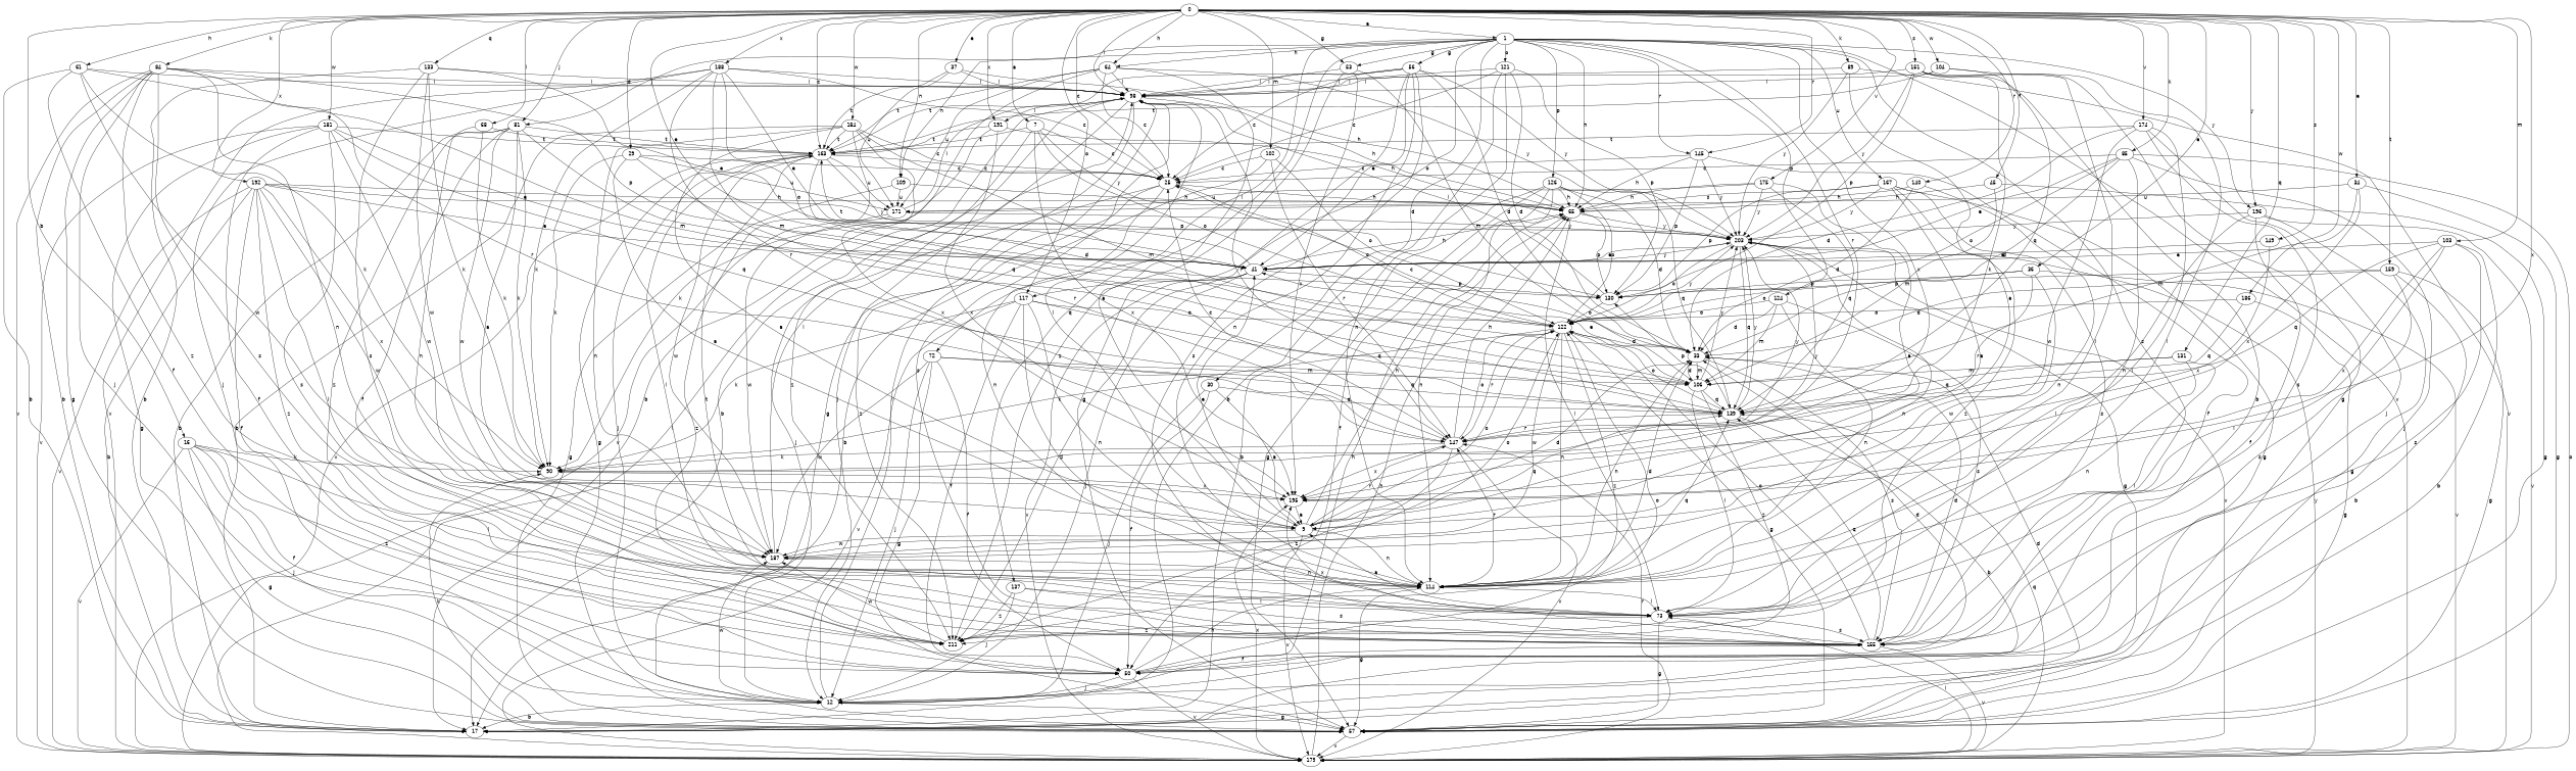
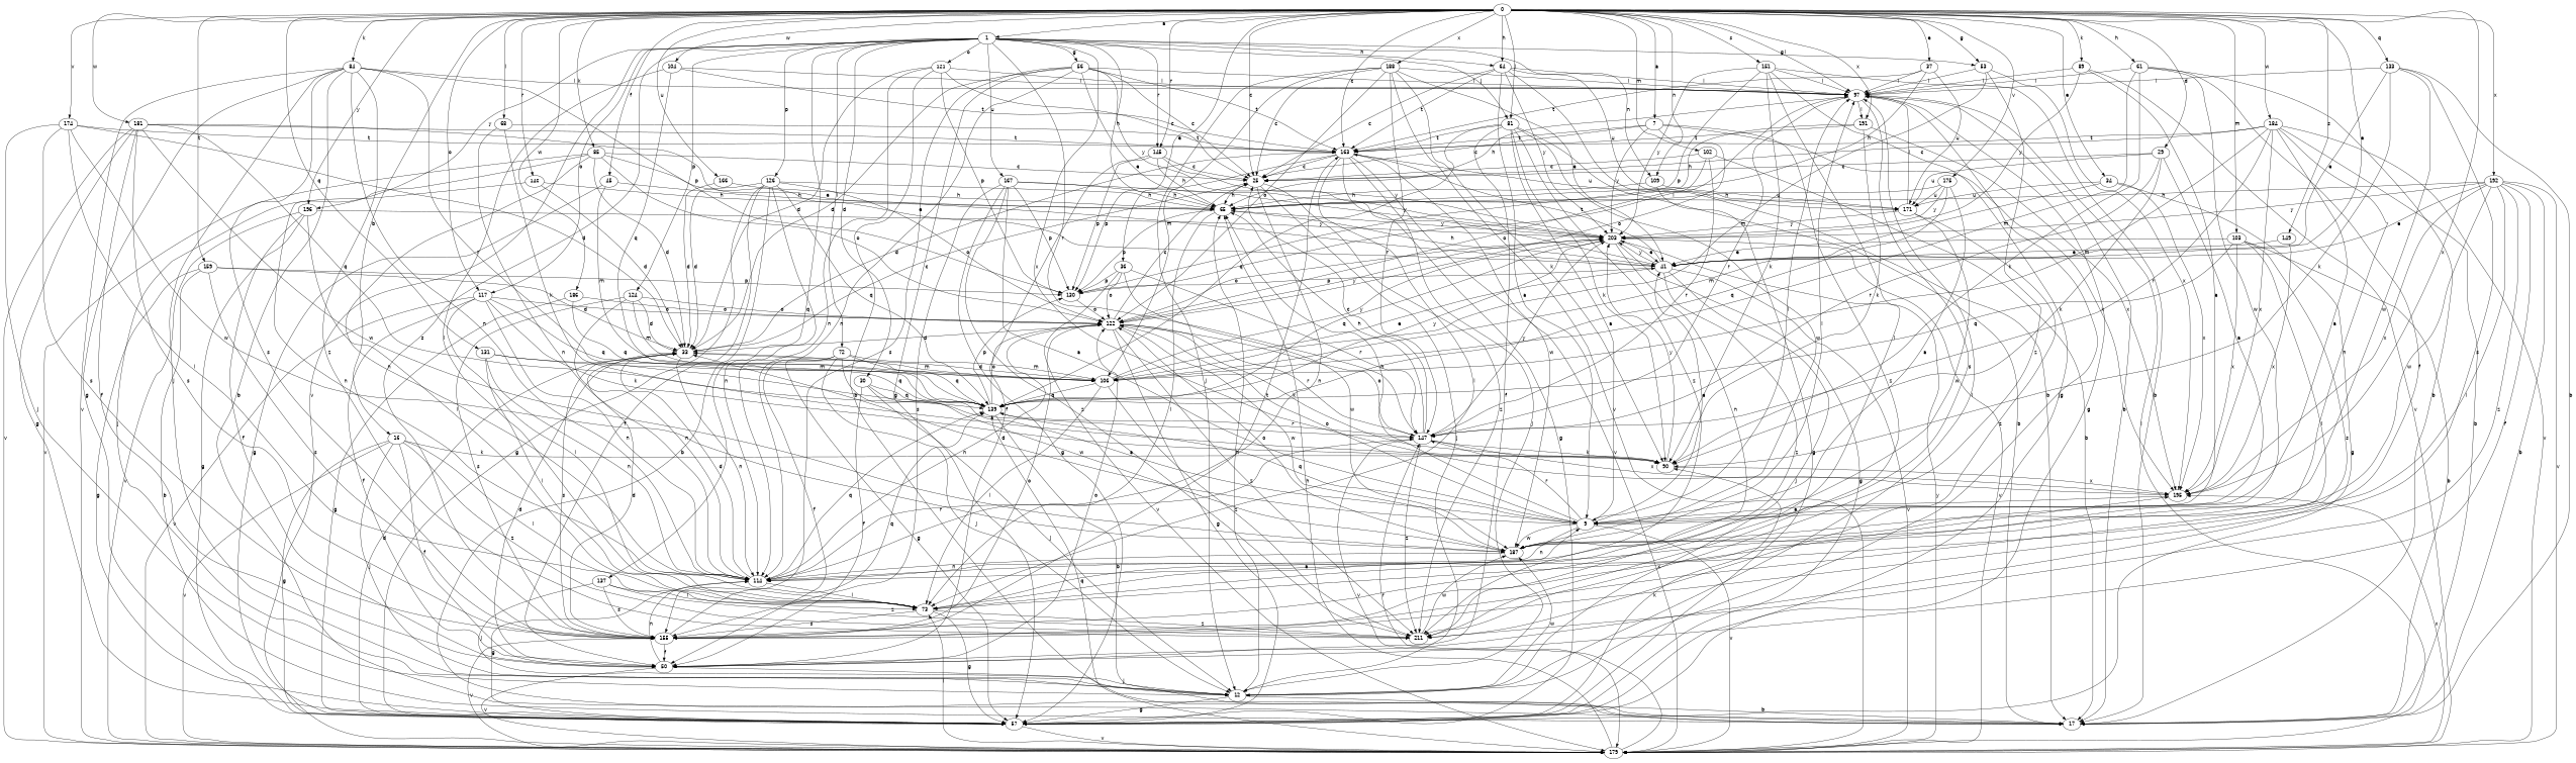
  strict digraph {
    fontname="DejaVu Sans"
    node [fontname="DejaVu Sans"]
    edge [fontname="DejaVu Sans"]
    0
    1
    7
    16
    25
    29
    34
    36
    37
    41
    45
    53
    61
    64
    68
    81
    84
    85
    89
-   98
+   98 [label=97]
    102
    103
    104
    109
    117
    131
    133
    140
    145
    149
    151
    159
    163
+   166
    174
    175
    181
    184
    186
    188
    191
    192
    195
    196
    30
    56
    65
    72
    121
    124
    126
    137
    147
    155
    167
    179
    122
    203
    211
    50
    57
    73
    n63 [label=12]
    90
    114
    9
    171
    106
    187
    130
    17
    139
    33
    0 -> 1 [label=a]
    0 -> 7 [label=a]
    0 -> 16 [label=b]
    0 -> 25 [label=c]
    0 -> 29 [label=d]
    0 -> 34 [label=e]
    0 -> 36 [label=e]
    0 -> 37 [label=e]
    0 -> 41 [label=e]
    0 -> 45 [label=f]
    0 -> 53 [label=g]
    0 -> 61 [label=h]
    0 -> 64 [label=h]
    0 -> 68 [label=i]
    0 -> 81 [label=j]
    0 -> 84 [label=k]
    0 -> 85 [label=k]
    0 -> 89 [label=k]
    0 -> 98 [label=l]
    0 -> 102 [label=m]
    0 -> 103 [label=m]
    0 -> 104 [label=w]
    0 -> 109 [label=n]
    0 -> 117 [label=o]
    0 -> 131 [label=q]
    0 -> 133 [label=q]
    0 -> 140 [label=r]
    0 -> 145 [label=r]
    0 -> 149 [label=s]
    0 -> 151 [label=s]
    0 -> 159 [label=t]
    0 -> 163 [label=c]
+   0 -> 166 [label=u]
    0 -> 174 [label=v]
    0 -> 175 [label=v]
    0 -> 181 [label=w]
    0 -> 184 [label=w]
    0 -> 186 [label=w]
    0 -> 188 [label=x]
    0 -> 191 [label=x]
    0 -> 192 [label=x]
    0 -> 195 [label=x]
    0 -> 196 [label=y]
    1 -> 53 [label=g]
    1 -> 64 [label=h]
    1 -> 81 [label=j]
    1 -> 109 [label=n]
    1 -> 117 [label=o]
    1 -> 145 [label=r]
    1 -> 195 [label=x]
    1 -> 196 [label=y]
    1 -> 30 [label=d]
    1 -> 56 [label=g]
    1 -> 65 [label=h]
    1 -> 72 [label=i]
    1 -> 121 [label=o]
    1 -> 124 [label=p]
    1 -> 126 [label=p]
    1 -> 137 [label=q]
    1 -> 147 [label=r]
    1 -> 155 [label=s]
    1 -> 167 [label=u]
    1 -> 179 [label=v]
    7 -> 25 [label=c]
    7 -> 163 [label=t]
    7 -> 195 [label=x]
    7 -> 122 [label=o]
    7 -> 203 [label=y]
    7 -> 211 [label=z]
    16 -> 179 [label=v]
    16 -> 211 [label=z]
    16 -> 50 [label=f]
    16 -> 57 [label=g]
    16 -> 73 [label=i]
    16 -> n63 [label=j]
    16 -> 90 [label=k]
    25 -> 65 [label=h]
    25 -> 211 [label=z]
    25 -> n63 [label=j]
    25 -> 114 [label=n]
    29 -> 25 [label=c]
    29 -> 147 [label=r]
    29 -> 90 [label=k]
    29 -> 9 [label=a]
    29 -> 171 [label=u]
    34 -> 195 [label=x]
    34 -> 57 [label=g]
    34 -> 171 [label=u]
    34 -> 106 [label=m]
    36 -> 147 [label=r]
    36 -> 179 [label=v]
    36 -> 122 [label=o]
    36 -> 187 [label=w]
    36 -> 130 [label=p]
    37 -> 98 [label=l]
    37 -> 163 [label=t]
    37 -> 65 [label=h]
    37 -> 171 [label=u]
    41 -> 163 [label=t]
    41 -> 65 [label=h]
    41 -> 179 [label=v]
    41 -> 203 [label=y]
    41 -> 211 [label=z]
    41 -> n63 [label=j]
    41 -> 130 [label=p]
    45 -> 65 [label=h]
    45 -> 57 [label=g]
    45 -> 106 [label=m]
    53 -> 98 [label=l]
    53 -> 195 [label=x]
    53 -> 211 [label=z]
    53 -> 106 [label=m]
    61 -> 98 [label=l]
    61 -> 50 [label=f]
    61 -> 90 [label=k]
    61 -> 106 [label=m]
    61 -> 187 [label=w]
    61 -> 17 [label=b]
    64 -> 25 [label=c]
    64 -> 98 [label=l]
    64 -> 163 [label=t]
    64 -> 203 [label=y]
    64 -> 9 [label=a]
    64 -> 171 [label=u]
    64 -> 17 [label=b]
    68 -> 163 [label=t]
    68 -> 90 [label=k]
    68 -> 114 [label=n]
    81 -> 163 [label=t]
    81 -> 211 [label=z]
    81 -> 50 [label=f]
    81 -> 90 [label=k]
    81 -> 9 [label=a]
    81 -> 187 [label=w]
    81 -> 17 [label=b]
    81 -> 139 [label=q]
    84 -> 98 [label=l]
    84 -> 147 [label=r]
    84 -> 155 [label=s]
    84 -> 179 [label=v]
    84 -> 211 [label=z]
    84 -> 57 [label=g]
    84 -> n63 [label=j]
    84 -> 114 [label=n]
    84 -> 130 [label=p]
    84 -> 17 [label=b]
    85 -> 25 [label=c]
    85 -> 41 [label=e]
-   85 -> 179 [label=o]
+   85 -> 179 [label=v]
    85 -> 122 [label=o]
    85 -> n63 [label=j]
    85 -> 114 [label=n]
    85 -> 33 [label=d]
    89 -> 98 [label=l]
    89 -> 179 [label=v]
    89 -> 203 [label=y]
    89 -> 9 [label=a]
    98 -> 191 [label=l]
    98 -> 65 [label=h]
    98 -> 147 [label=r]
    98 -> 155 [label=s]
    98 -> 57 [label=g]
    98 -> n63 [label=j]
    98 -> 17 [label=b]
    102 -> 25 [label=c]
    102 -> 147 [label=r]
    102 -> 122 [label=o]
    102 -> 17 [label=b]
    103 -> 41 [label=e]
    103 -> 195 [label=x]
    103 -> 155 [label=s]
    103 -> 73 [label=i]
    103 -> 17 [label=b]
    103 -> 139 [label=q]
    104 -> 98 [label=l]
    104 -> 163 [label=t]
    104 -> 73 [label=i]
    104 -> 139 [label=q]
    109 -> 65 [label=h]
    109 -> 57 [label=g]
    109 -> 171 [label=u]
    117 -> 179 [label=v]
    117 -> 122 [label=o]
    117 -> 50 [label=f]
    117 -> 73 [label=i]
    117 -> 90 [label=k]
    117 -> 114 [label=n]
    117 -> 139 [label=q]
    131 -> 73 [label=i]
    131 -> 114 [label=n]
    131 -> 106 [label=m]
    131 -> 139 [label=q]
    133 -> 41 [label=e]
    133 -> 98 [label=l]
    133 -> 155 [label=s]
    133 -> 90 [label=k]
    133 -> 187 [label=w]
    133 -> 17 [label=b]
    140 -> 65 [label=h]
    140 -> 114 [label=n]
    140 -> 33 [label=d]
    145 -> 25 [label=c]
    145 -> 65 [label=h]
    145 -> 203 [label=y]
    145 -> 50 [label=f]
    145 -> 130 [label=p]
    149 -> 41 [label=e]
    149 -> 195 [label=x]
    151 -> 98 [label=l]
    151 -> 203 [label=y]
    151 -> 57 [label=g]
    151 -> 73 [label=i]
    151 -> 90 [label=k]
    151 -> 130 [label=p]
    151 -> 17 [label=b]
    159 -> 155 [label=s]
    159 -> 57 [label=g]
    159 -> 130 [label=p]
    159 -> 17 [label=b]
    159 -> 33 [label=d]
    163 -> 25 [label=c]
    163 -> 179 [label=v]
    163 -> 57 [label=g]
    163 -> 73 [label=i]
    163 -> n63 [label=j]
    163 -> 171 [label=u]
    163 -> 187 [label=w]
    163 -> 130 [label=p]
    163 -> 33 [label=d]
+   166 -> 65 [label=h]
+   166 -> 33 [label=d]
    174 -> 163 [label=t]
    174 -> 155 [label=s]
    174 -> 73 [label=i]
    174 -> n63 [label=j]
    174 -> 187 [label=w]
    174 -> 33 [label=d]
    175 -> 65 [label=h]
    175 -> 203 [label=y]
    175 -> 9 [label=a]
    175 -> 171 [label=u]
    175 -> 139 [label=q]
    181 -> 41 [label=e]
    181 -> 163 [label=t]
    181 -> 155 [label=s]
    181 -> 179 [label=v]
    181 -> 50 [label=f]
    181 -> 57 [label=g]
    181 -> 187 [label=w]
    181 -> 139 [label=q]
    184 -> 25 [label=c]
    184 -> 163 [label=t]
    184 -> 195 [label=x]
+   184 -> 147 [label=r]
    184 -> 179 [label=v]
    184 -> 114 [label=n]
    184 -> 9 [label=a]
    184 -> 106 [label=m]
    184 -> 17 [label=b]
    186 -> 122 [label=o]
    186 -> 57 [label=g]
    186 -> 139 [label=q]
    188 -> 25 [label=c]
    188 -> 41 [label=e]
    188 -> 98 [label=l]
    188 -> 147 [label=r]
    188 -> 179 [label=v]
    188 -> 122 [label=o]
    188 -> n63 [label=j]
    188 -> 90 [label=k]
    188 -> 106 [label=m]
    191 -> 163 [label=t]
    191 -> 195 [label=x]
    191 -> 65 [label=h]
    191 -> 90 [label=k]
    192 -> 41 [label=e]
    192 -> 195 [label=x]
    192 -> 65 [label=h]
    192 -> 179 [label=v]
    192 -> 203 [label=y]
    192 -> 211 [label=z]
    192 -> 50 [label=f]
    192 -> 73 [label=i]
    192 -> 187 [label=w]
    192 -> 17 [label=b]
    195 -> 9 [label=a]
    196 -> 179 [label=v]
    196 -> 203 [label=y]
    196 -> 50 [label=f]
    196 -> 57 [label=g]
    196 -> 73 [label=i]
    30 -> 50 [label=f]
    30 -> n63 [label=j]
    30 -> 9 [label=a]
    30 -> 139 [label=q]
    56 -> 25 [label=c]
    56 -> 41 [label=e]
    56 -> 98 [label=l]
    56 -> 163 [label=t]
    56 -> 155 [label=s]
    56 -> 203 [label=y]
    56 -> 57 [label=g]
    56 -> 114 [label=n]
    56 -> 33 [label=d]
    65 -> 203 [label=y]
    65 -> 73 [label=i]
    65 -> 130 [label=p]
    72 -> 50 [label=f]
    72 -> 57 [label=g]
    72 -> n63 [label=j]
    72 -> 106 [label=m]
    72 -> 187 [label=w]
    72 -> 139 [label=q]
    121 -> 25 [label=c]
    121 -> 98 [label=l]
    121 -> 114 [label=n]
    121 -> 130 [label=p]
    121 -> 17 [label=b]
    121 -> 33 [label=d]
    124 -> 155 [label=s]
    124 -> 122 [label=o]
    124 -> 114 [label=n]
    124 -> 106 [label=m]
    124 -> 33 [label=d]
    126 -> 65 [label=h]
    126 -> 122 [label=o]
    126 -> 50 [label=f]
    126 -> 57 [label=g]
    126 -> 114 [label=n]
    126 -> 17 [label=b]
    126 -> 139 [label=q]
    126 -> 33 [label=d]
    137 -> 155 [label=s]
    137 -> 211 [label=z]
    137 -> 73 [label=i]
    137 -> n63 [label=j]
    147 -> 25 [label=c]
    147 -> 195 [label=x]
    147 -> 65 [label=h]
    147 -> 179 [label=v]
    147 -> 122 [label=o]
    147 -> 203 [label=y]
    147 -> 211 [label=z]
    147 -> 90 [label=k]
    155 -> 163 [label=t]
    155 -> 195 [label=x]
    155 -> 179 [label=v]
    155 -> 122 [label=o]
    155 -> 50 [label=f]
    155 -> 139 [label=q]
    155 -> 33 [label=d]
-   167 -> 65 [label=s]
+   167 -> 65 [label=h]
    167 -> 155 [label=s]
    167 -> 203 [label=y]
    167 -> 211 [label=z]
    167 -> 57 [label=g]
    167 -> 9 [label=a]
    167 -> 130 [label=p]
    179 -> 98 [label=l]
    179 -> 195 [label=x]
    179 -> 65 [label=h]
    179 -> 147 [label=r]
    179 -> 203 [label=y]
    179 -> 73 [label=i]
    179 -> 139 [label=q]
    122 -> 25 [label=c]
    122 -> 147 [label=r]
    122 -> 203 [label=y]
    122 -> 211 [label=z]
    122 -> 57 [label=g]
    122 -> 90 [label=k]
    122 -> 114 [label=n]
    122 -> 187 [label=w]
    122 -> 33 [label=d]
    203 -> 41 [label=e]
    203 -> 179 [label=v]
    203 -> 122 [label=o]
    203 -> 57 [label=g]
    203 -> 114 [label=n]
    203 -> 139 [label=q]
    211 -> 187 [label=w]
    50 -> 179 [label=v]
    50 -> 122 [label=o]
    50 -> n63 [label=j]
    50 -> 114 [label=n]
    50 -> 33 [label=d]
    57 -> 179 [label=v]
    57 -> 90 [label=k]
    57 -> 33 [label=d]
    73 -> 155 [label=s]
    73 -> 211 [label=z]
    73 -> 57 [label=g]
    73 -> 9 [label=a]
    n63 -> 98 [label=l]
    n63 -> 65 [label=h]
    n63 -> 57 [label=g]
    n63 -> 187 [label=w]
    n63 -> 17 [label=b]
    90 -> 195 [label=x]
    90 -> 203 [label=y]
    114 -> 147 [label=r]
    114 -> 57 [label=g]
    114 -> 73 [label=i]
    114 -> 139 [label=q]
    114 -> 33 [label=d]
    9 -> 41 [label=e]
    9 -> 98 [label=l]
    9 -> 65 [label=h]
    9 -> 147 [label=r]
    9 -> 179 [label=v]
    9 -> 122 [label=o]
    9 -> 114 [label=n]
    9 -> 187 [label=w]
    9 -> 139 [label=q]
    9 -> 33 [label=d]
    171 -> 98 [label=l]
    171 -> 203 [label=y]
    171 -> 211 [label=z]
    171 -> 187 [label=w]
    106 -> 41 [label=e]
    106 -> 203 [label=y]
    106 -> 211 [label=z]
    106 -> 73 [label=i]
    106 -> 139 [label=q]
    106 -> 33 [label=d]
    187 -> 98 [label=l]
    187 -> 122 [label=o]
    187 -> 114 [label=n]
    130 -> 98 [label=l]
    130 -> 122 [label=o]
    139 -> 147 [label=r]
    139 -> 122 [label=o]
    139 -> 203 [label=y]
    139 -> 130 [label=p]
    139 -> 17 [label=b]
    33 -> 25 [label=c]
    33 -> 155 [label=s]
    33 -> 114 [label=n]
    33 -> 106 [label=m]
  }
